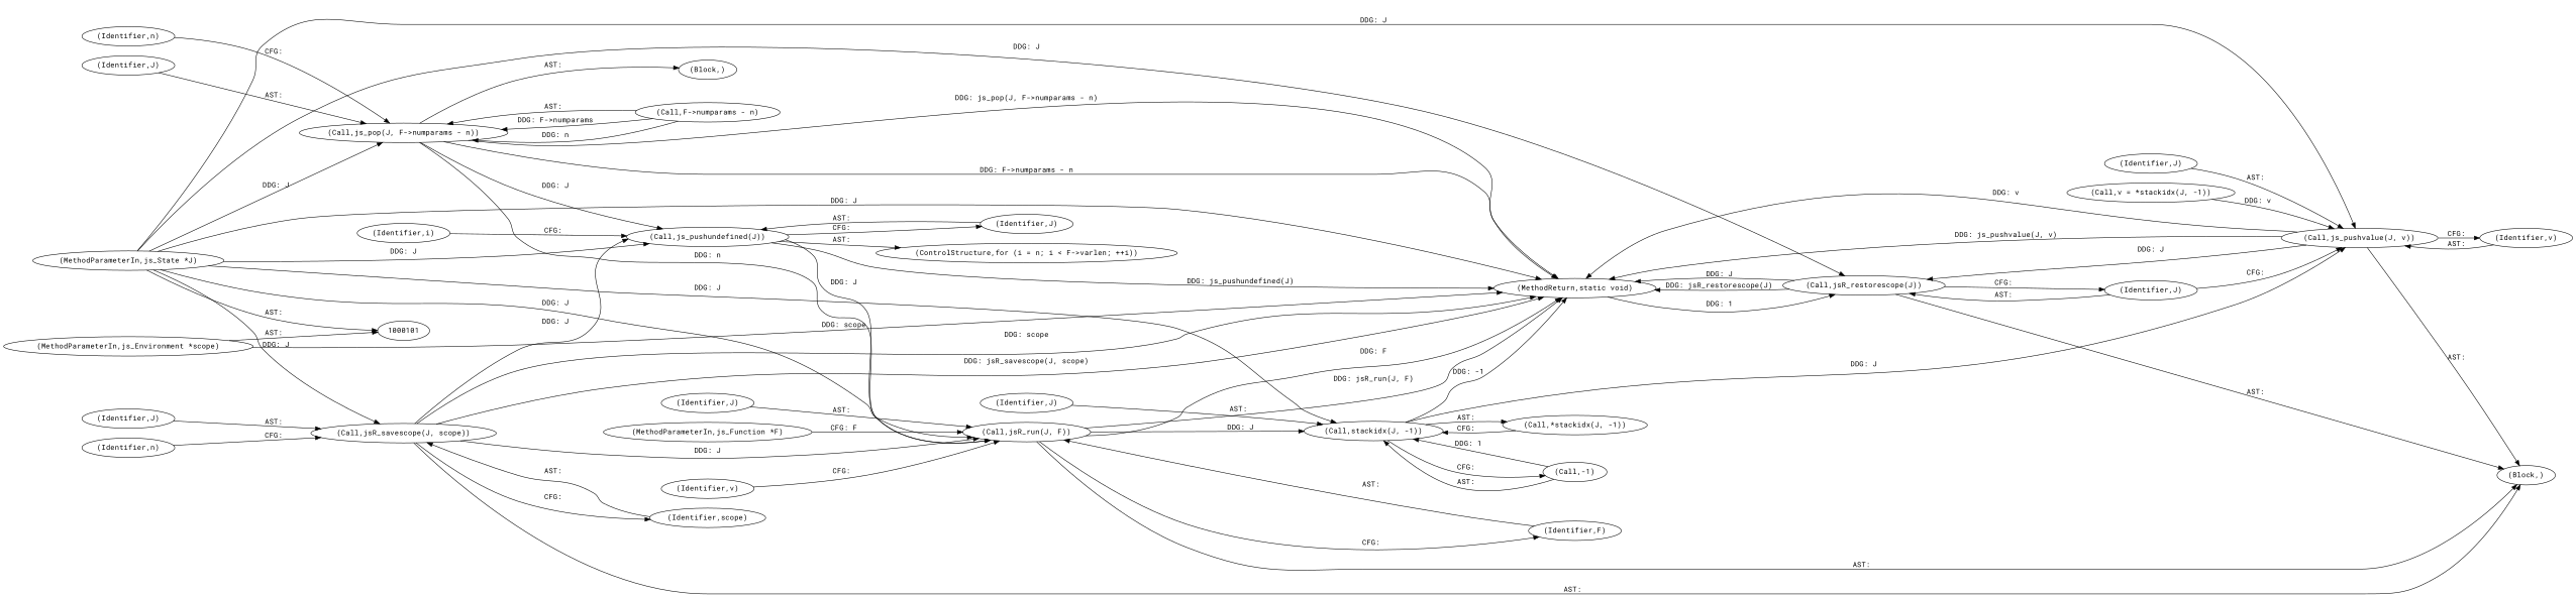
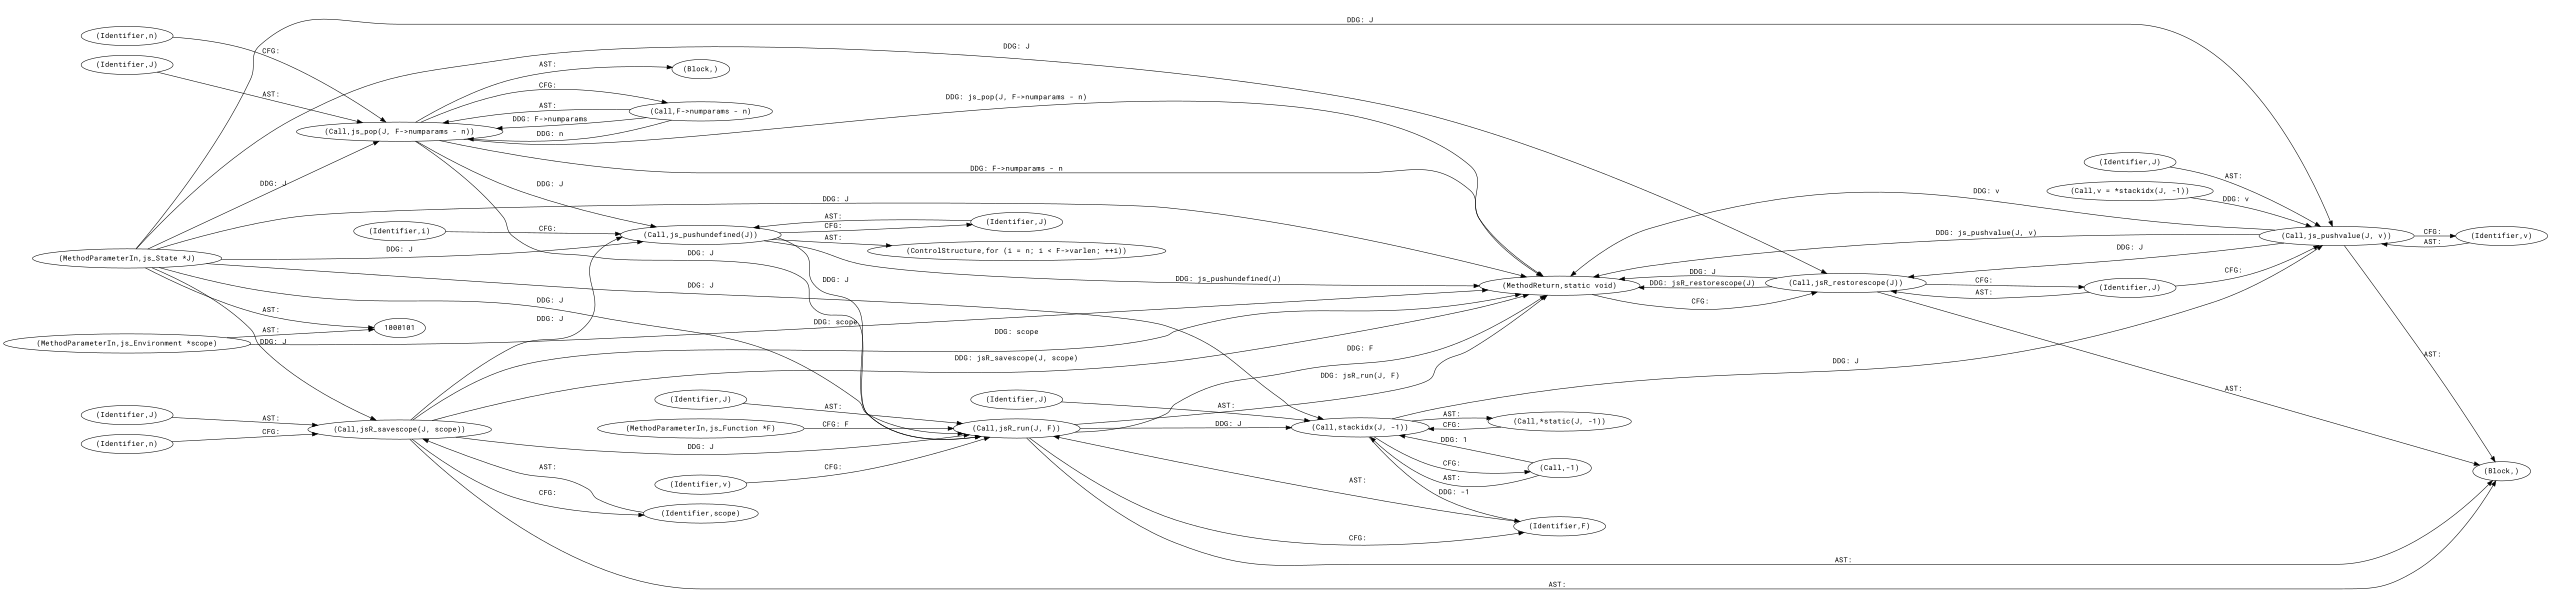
  digraph {
    fontname="Roboto Mono"
    rankdir=LR
    node [fontname="Roboto Mono"]
    edge [fontname="Roboto Mono"]
    n1 [label="(Call,jsR_savescope(J, scope))"]
    n2 [label="(Call,js_pushundefined(J))"]
    n3 [label="(Call,jsR_run(J, F))"]
    n4 [label="(MethodReturn,static void)"]
    n5 [label="(Identifier,scope)"]
    n6 [label="(Block,)"]
    n7 [label="(Call,js_pop(J, F->numparams - n))"]
    n8 [label="(Call,F->numparams - n)"]
    n9 [label="(Block,)"]
    n10 [label="(Identifier,J)"]
    n11 [label="(ControlStructure,for (i = n; i < F->varlen; ++i))"]
    n12 [label="(Call,stackidx(J, -1))"]
    n13 [label="(Identifier,F)"]
    n14 [label="(Call,jsR_restorescope(J))"]
    n15 [label="(MethodParameterIn,js_State *J)"]
    n16 [label="(Call,js_pushvalue(J, v))"]
    1000101
-   n18 [label="(Call,*stackidx(J, -1))"]
+   n18 [label="(Call,*static(J, -1))"]
    n19 [label="(Call,-1)"]
    n20 [label="(Identifier,v)"]
    n21 [label="(Identifier,J)"]
    n22 [label="(MethodParameterIn,js_Environment *scope)"]
    n23 [label="(MethodParameterIn,js_Function *F)"]
    n24 [label="(Identifier,n)"]
    n25 [label="(Identifier,v)"]
    n26 [label="(Identifier,J)"]
    n27 [label="(Identifier,J)"]
    n28 [label="(Identifier,i)"]
    n29 [label="(Identifier,n)"]
    n30 [label="(Identifier,J)"]
    n31 [label="(Call,v = *stackidx(J, -1))"]
    n32 [label="(Identifier,J)"]
    n33 [label="(Identifier,J)"]
    n1 -> n2 [label="DDG: J"]
    n1 -> n3 [label="DDG: J"]
    n1 -> n4 [label="DDG: scope"]
    n1 -> n4 [label="DDG: jsR_savescope(J, scope)"]
    n1 -> n5 [label="CFG: "]
    n1 -> n6 [label="AST: "]
    n2 -> n3 [label="DDG: J"]
    n2 -> n4 [label="DDG: js_pushundefined(J)"]
    n2 -> n10 [label="CFG: "]
    n2 -> n11 [label="AST: "]
    n3 -> n4 [label="DDG: jsR_run(J, F)"]
    n3 -> n4 [label="DDG: F"]
    n3 -> n6 [label="AST: "]
    n3 -> n12 [label="DDG: J"]
    n3 -> n13 [label="CFG: "]
-   n4 -> n14 [label="DDG: 1"]
+   n4 -> n14 [label="CFG: "]
    n5 -> n1 [label="AST: "]
    n7 -> n2 [label="DDG: J"]
-   n7 -> n3 [label="DDG: n"]
+   n7 -> n3 [label="DDG: J"]
    n7 -> n4 [label="DDG: js_pop(J, F->numparams - n)"]
    n7 -> n4 [label="DDG: F->numparams - n"]
+   n7 -> n8 [label="CFG: "]
    n7 -> n9 [label="AST: "]
    n8 -> n7 [label="AST: "]
    n8 -> n7 [label="DDG: F->numparams"]
    n8 -> n7 [label="DDG: n"]
    n10 -> n2 [label="AST: "]
-   n12 -> n4 [label="DDG: -1"]
+   n12 -> n13 [label="DDG: -1"]
    n12 -> n16 [label="DDG: J"]
    n12 -> n18 [label="AST: "]
    n12 -> n19 [label="CFG: "]
    n13 -> n3 [label="AST: "]
    n14 -> n4 [label="DDG: J"]
    n14 -> n4 [label="DDG: jsR_restorescope(J)"]
    n14 -> n6 [label="AST: "]
    n14 -> n21 [label="CFG: "]
    n15 -> n1 [label="DDG: J"]
    n15 -> n2 [label="DDG: J"]
    n15 -> n3 [label="DDG: J"]
    n15 -> n4 [label="DDG: J"]
    n15 -> n7 [label="DDG: J"]
    n15 -> n12 [label="DDG: J"]
    n15 -> n14 [label="DDG: J"]
    n15 -> n16 [label="DDG: J"]
    n15 -> 1000101 [label="AST: "]
    n16 -> n4 [label="DDG: v"]
    n16 -> n4 [label="DDG: js_pushvalue(J, v)"]
    n16 -> n6 [label="AST: "]
    n16 -> n14 [label="DDG: J"]
    n16 -> n20 [label="CFG: "]
    n18 -> n12 [label="CFG: "]
    n19 -> n12 [label="AST: "]
    n19 -> n12 [label="DDG: 1"]
    n20 -> n16 [label="AST: "]
    n21 -> n14 [label="AST: "]
    n21 -> n16 [label="CFG: "]
    n22 -> n4 [label="DDG: scope"]
    n22 -> 1000101 [label="AST: "]
    n23 -> n3 [label="CFG: F"]
    n24 -> n7 [label="CFG: "]
    n25 -> n3 [label="CFG: "]
    n26 -> n16 [label="AST: "]
    n27 -> n1 [label="AST: "]
    n28 -> n2 [label="CFG: "]
    n29 -> n1 [label="CFG: "]
    n30 -> n12 [label="AST: "]
    n31 -> n16 [label="DDG: v"]
    n32 -> n3 [label="AST: "]
    n33 -> n7 [label="AST: "]
  }
